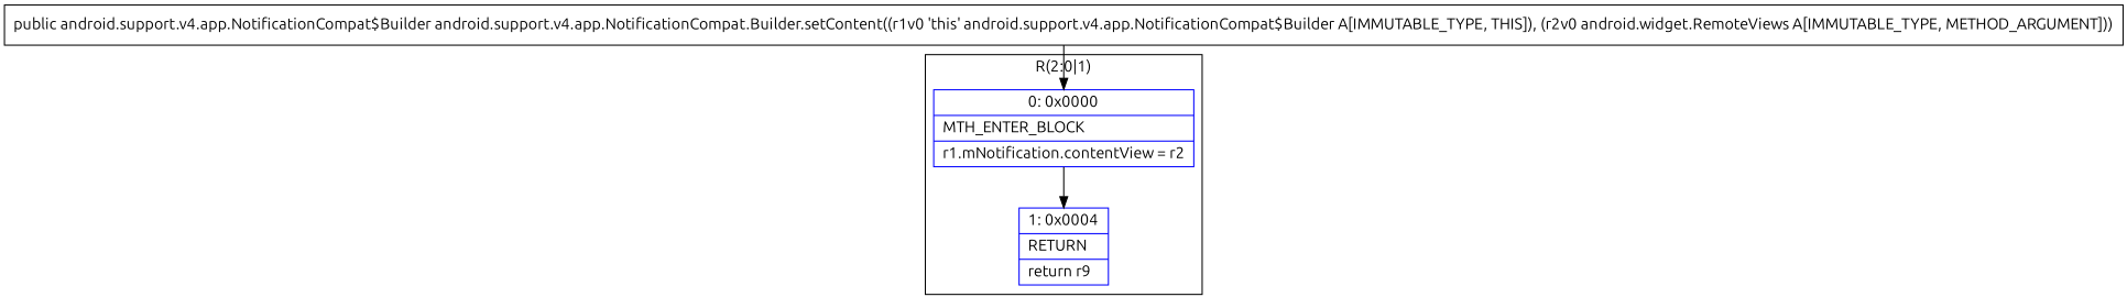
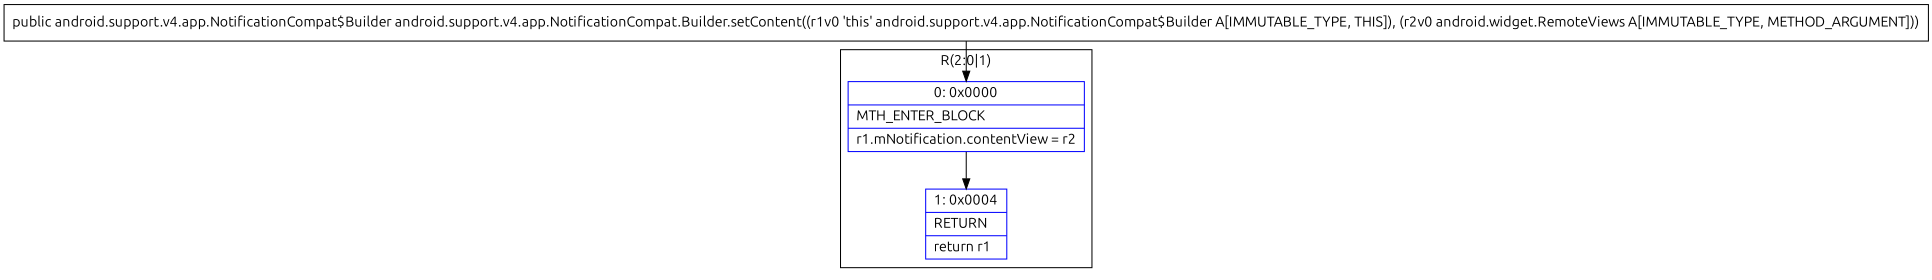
  digraph {
    fontname=Ubuntu
    node [color=blue shape=record fontname=Ubuntu]
    edge [fontname=Ubuntu]
    n1 [label="{0\:\ 0x0000|MTH_ENTER_BLOCK\l|r1.mNotification.contentView = r2\l}"]
-   n2 [label="{1\:\ 0x0004|RETURN\l|return r9\l}"]
+   n2 [label="{1\:\ 0x0004|RETURN\l|return r1\l}"]
    n3 [label="{public android.support.v4.app.NotificationCompat$Builder android.support.v4.app.NotificationCompat.Builder.setContent((r1v0 'this' android.support.v4.app.NotificationCompat$Builder A[IMMUTABLE_TYPE, THIS]), (r2v0 android.widget.RemoteViews A[IMMUTABLE_TYPE, METHOD_ARGUMENT])) }" color=""]
    subgraph cluster_1 {
      label="R(2:0|1)"
      n1
      n2
    }
    n1 -> n2
    n3 -> n1
  }
